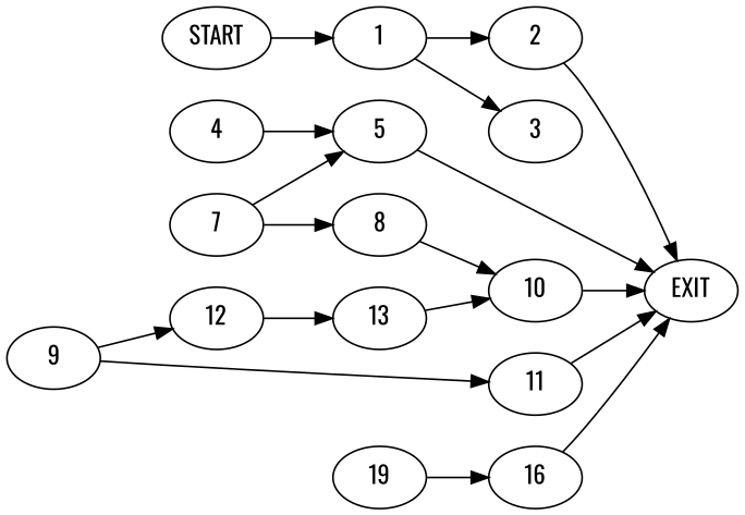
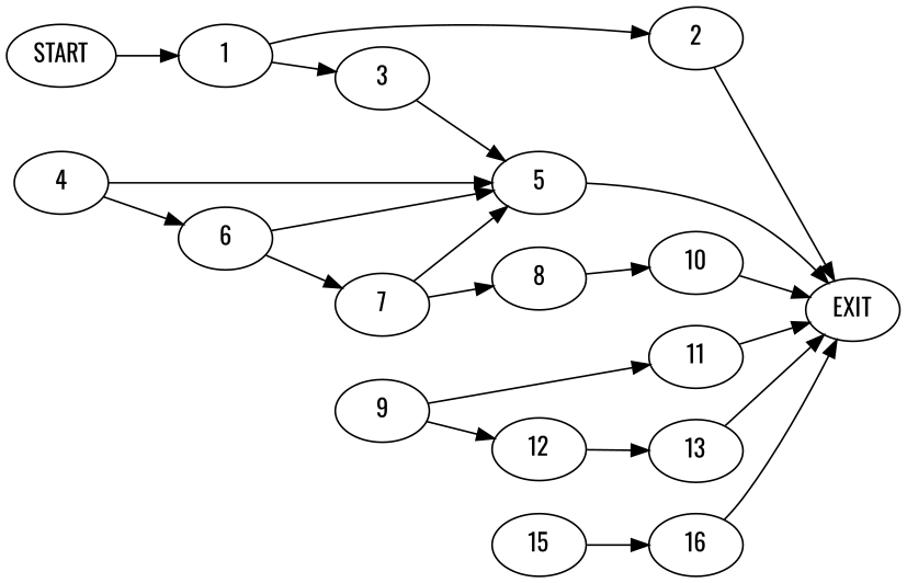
  digraph {
    fontname=Oswald
    rankdir=LR
    node [fontname=Oswald]
    edge [fontname=Oswald]
    n1 [label=START]
    1
    2
    3
    n5 [label=EXIT]
    5
    4
+   6
    7
    8
    10
    9
    11
    12
    13
-   15 [label=19]
+   15
    16
    n1 -> 1
    1 -> 2
    1 -> 3
    2 -> n5
+   3 -> 5
    5 -> n5
    4 -> 5
+   4 -> 6
+   6 -> 5
+   6 -> 7
    7 -> 5
    7 -> 8
    8 -> 10
    10 -> n5
    9 -> 11
    9 -> 12
    11 -> n5
    12 -> 13
-   13 -> 10
+   13 -> n5
    15 -> 16
    16 -> n5
  }
